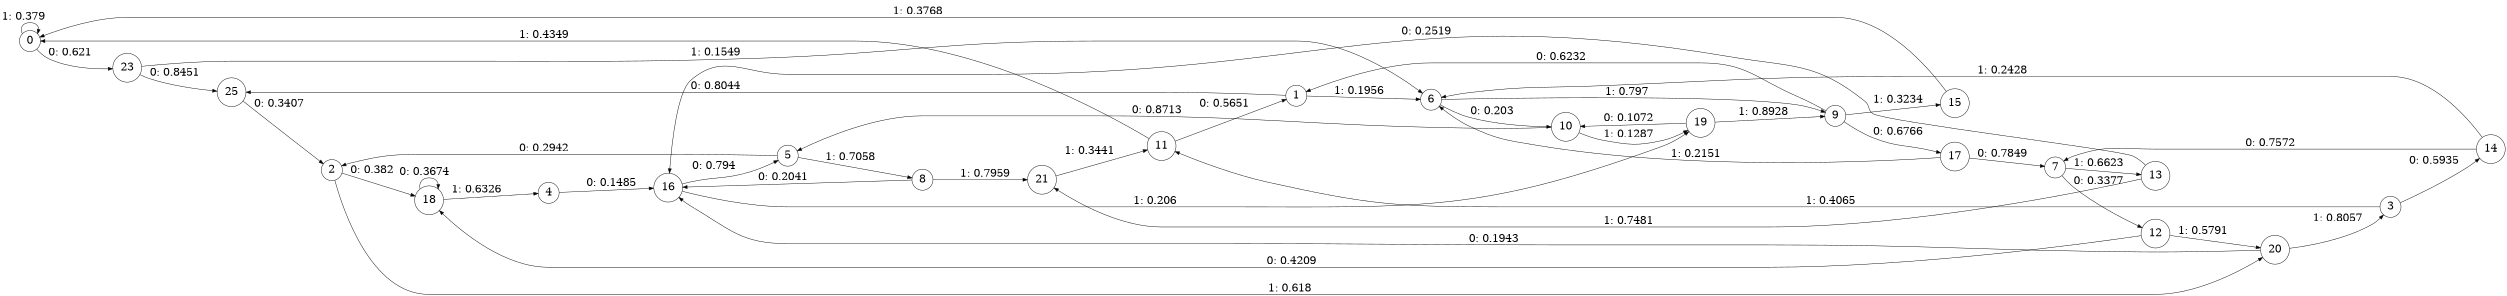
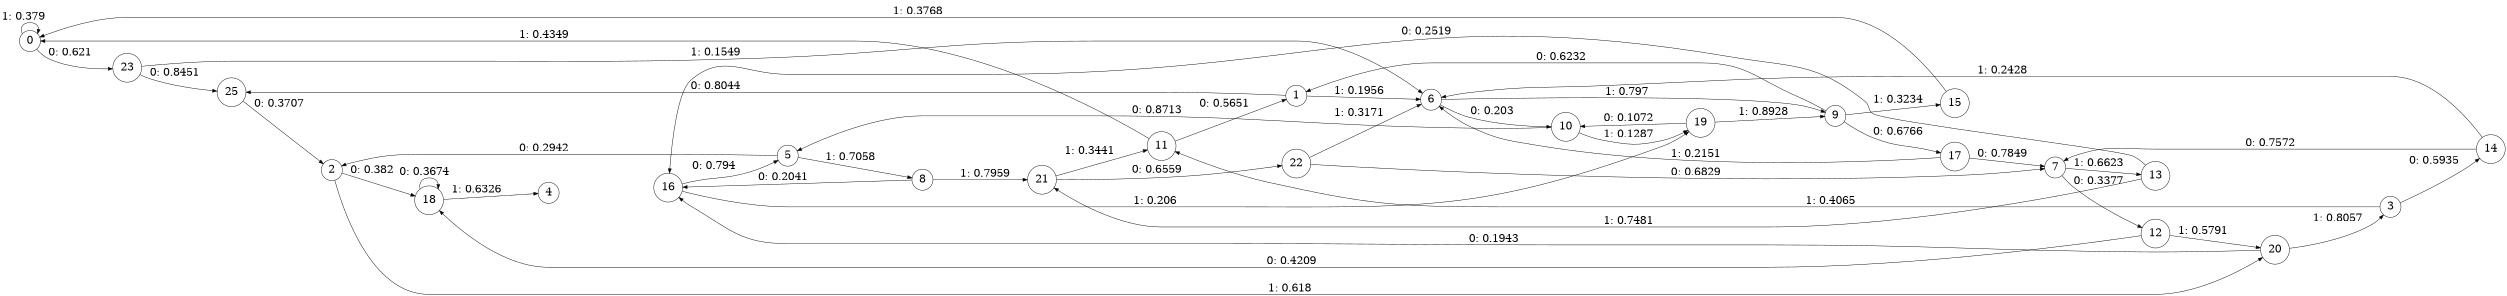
  digraph {
    rankdir=LR
    node [fontsize=24 shape=circle]
    edge [fontsize=24]
    0
    23
    25
    6
    2
    10
    9
    1
    18
    20
    5
    19
    17
    15
    4
    3
    16
    14
    11
    7
    12
    13
    8
    21
+   22
    0 -> 0 [label="1: 0.379    "]
    0 -> 23 [label="0: 0.621    "]
    23 -> 25 [label="0: 0.8451   "]
    23 -> 6 [label="1: 0.1549   "]
-   25 -> 2 [label="0: 0.3407   "]
+   25 -> 2 [label="0: 0.3707   "]
    6 -> 10 [label="0: 0.203    "]
    6 -> 9 [label="1: 0.797    "]
    2 -> 18 [label="0: 0.382    "]
    2 -> 20 [label="1: 0.618    "]
    10 -> 5 [label="0: 0.8713   "]
    10 -> 19 [label="1: 0.1287   "]
    9 -> 1 [label="0: 0.6232   "]
    9 -> 17 [label="0: 0.6766   "]
    9 -> 15 [label="1: 0.3234   "]
    1 -> 25 [label="0: 0.8044   "]
    1 -> 6 [label="1: 0.1956   "]
    18 -> 18 [label="0: 0.3674   "]
    18 -> 4 [label="1: 0.6326   "]
    20 -> 3 [label="1: 0.8057   "]
    20 -> 16 [label="0: 0.1943   "]
    5 -> 2 [label="0: 0.2942   "]
    5 -> 8 [label="1: 0.7058   "]
    19 -> 10 [label="0: 0.1072   "]
    19 -> 9 [label="1: 0.8928   "]
    17 -> 6 [label="1: 0.2151   "]
    17 -> 7 [label="0: 0.7849   "]
    15 -> 0 [label="1: 0.3768   "]
-   4 -> 16 [label="0: 0.1485   "]
    3 -> 14 [label="0: 0.5935   "]
    3 -> 11 [label="1: 0.4065   "]
    16 -> 5 [label="0: 0.794    "]
    16 -> 19 [label="1: 0.206    "]
    14 -> 6 [label="1: 0.2428   "]
    14 -> 7 [label="0: 0.7572   "]
    11 -> 0 [label="1: 0.4349   "]
    11 -> 1 [label="0: 0.5651   "]
    7 -> 12 [label="0: 0.3377   "]
    7 -> 13 [label="1: 0.6623   "]
    12 -> 18 [label="0: 0.4209   "]
    12 -> 20 [label="1: 0.5791   "]
    13 -> 16 [label="0: 0.2519   "]
    13 -> 21 [label="1: 0.7481   "]
    8 -> 16 [label="0: 0.2041   "]
    8 -> 21 [label="1: 0.7959   "]
    21 -> 11 [label="1: 0.3441   "]
+   21 -> 22 [label="0: 0.6559   "]
+   22 -> 6 [label="1: 0.3171   "]
+   22 -> 7 [label="0: 0.6829   "]
  }
